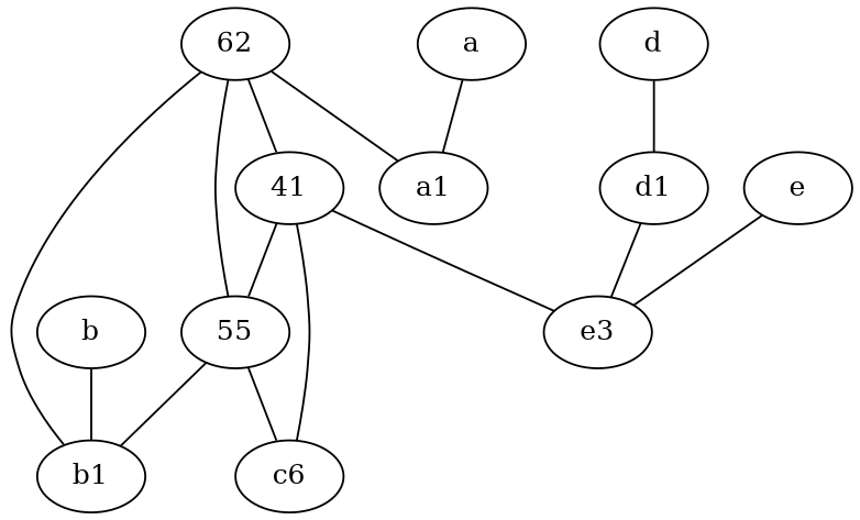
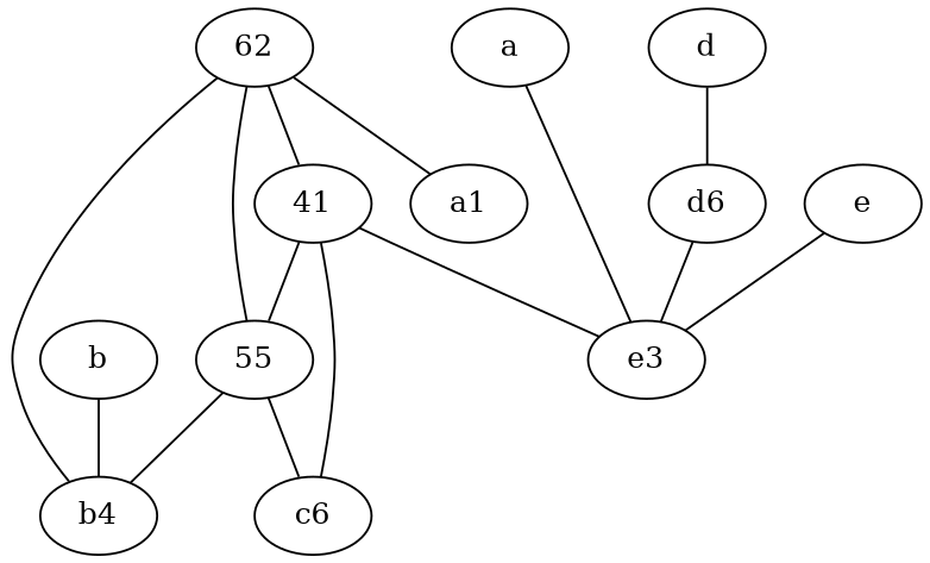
  graph {
    node [labelfontsize=50]
    n1 [label=c6]
    n2 [label=55]
-   b1
+   b1 [label=b4]
    n4 [label=e3]
    e
    n6 [label=62]
    a1
    41
-   d1
+   d1 [label=d6]
    a
    b
    d
    n2 -- n1
    n2 -- b1
    e -- n4
    n6 -- n2
    n6 -- b1
    n6 -- a1
    n6 -- 41
    41 -- n1
    41 -- n2
    41 -- n4
    d1 -- n4
-   a -- a1
+   a -- n4
    b -- b1
    d -- d1
  }
